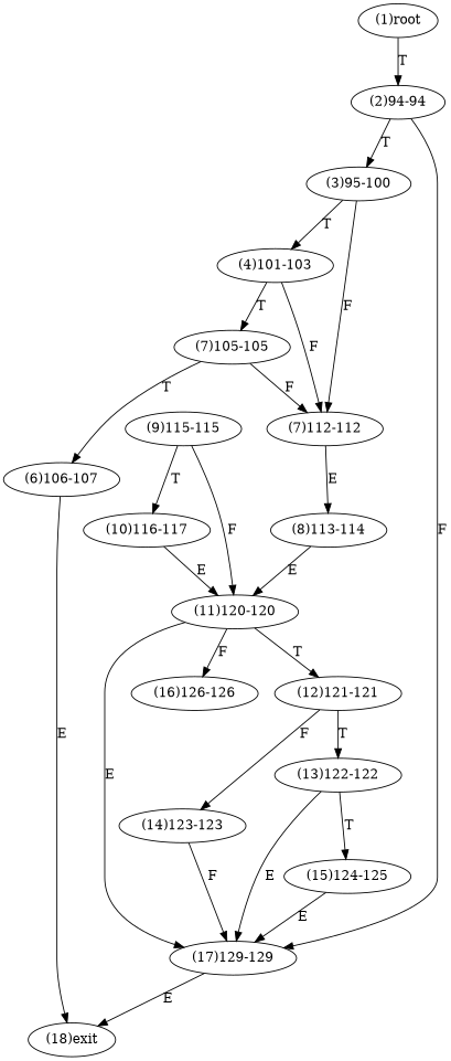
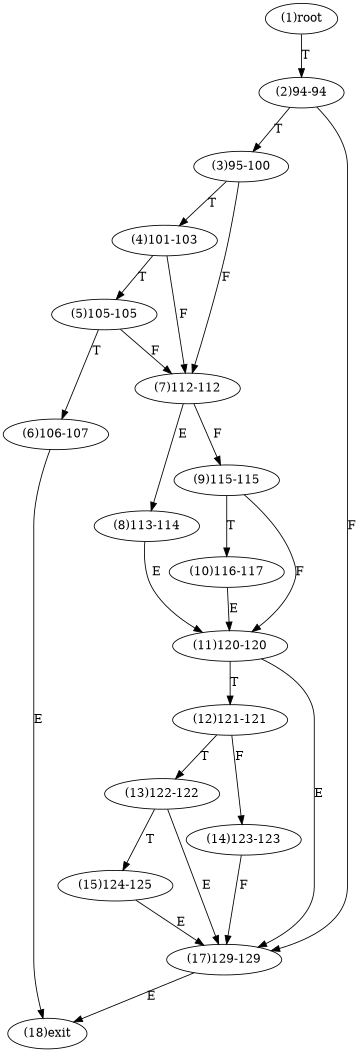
  digraph {
    n1 [label="(1)root"]
    n2 [label="(2)94-94"]
    n3 [label="(3)95-100"]
    n4 [label="(17)129-129"]
    n5 [label="(4)101-103"]
    n6 [label="(7)112-112"]
    n7 [label="(18)exit"]
-   n8 [label="(7)105-105"]
+   n8 [label="(5)105-105"]
    n9 [label="(8)113-114"]
    n10 [label="(9)115-115"]
    n11 [label="(6)106-107"]
    n12 [label="(11)120-120"]
    n13 [label="(10)116-117"]
    n14 [label="(12)121-121"]
-   n15 [label="(16)126-126"]
    n16 [label="(13)122-122"]
    n17 [label="(14)123-123"]
    n18 [label="(15)124-125"]
    n1 -> n2 [label=T]
    n2 -> n3 [label=T]
    n2 -> n4 [label=F]
    n3 -> n5 [label=T]
    n3 -> n6 [label=F]
    n4 -> n7 [label=E]
    n5 -> n6 [label=F]
    n5 -> n8 [label=T]
    n6 -> n9 [label=E]
+   n6 -> n10 [label=F]
    n8 -> n6 [label=F]
    n8 -> n11 [label=T]
    n9 -> n12 [label=E]
    n10 -> n12 [label=F]
    n10 -> n13 [label=T]
    n11 -> n7 [label=E]
    n12 -> n4 [label=E]
    n12 -> n14 [label=T]
-   n12 -> n15 [label=F]
    n13 -> n12 [label=E]
    n14 -> n16 [label=T]
    n14 -> n17 [label=F]
    n16 -> n4 [label=E]
    n16 -> n18 [label=T]
    n17 -> n4 [label=F]
    n18 -> n4 [label=E]
  }
